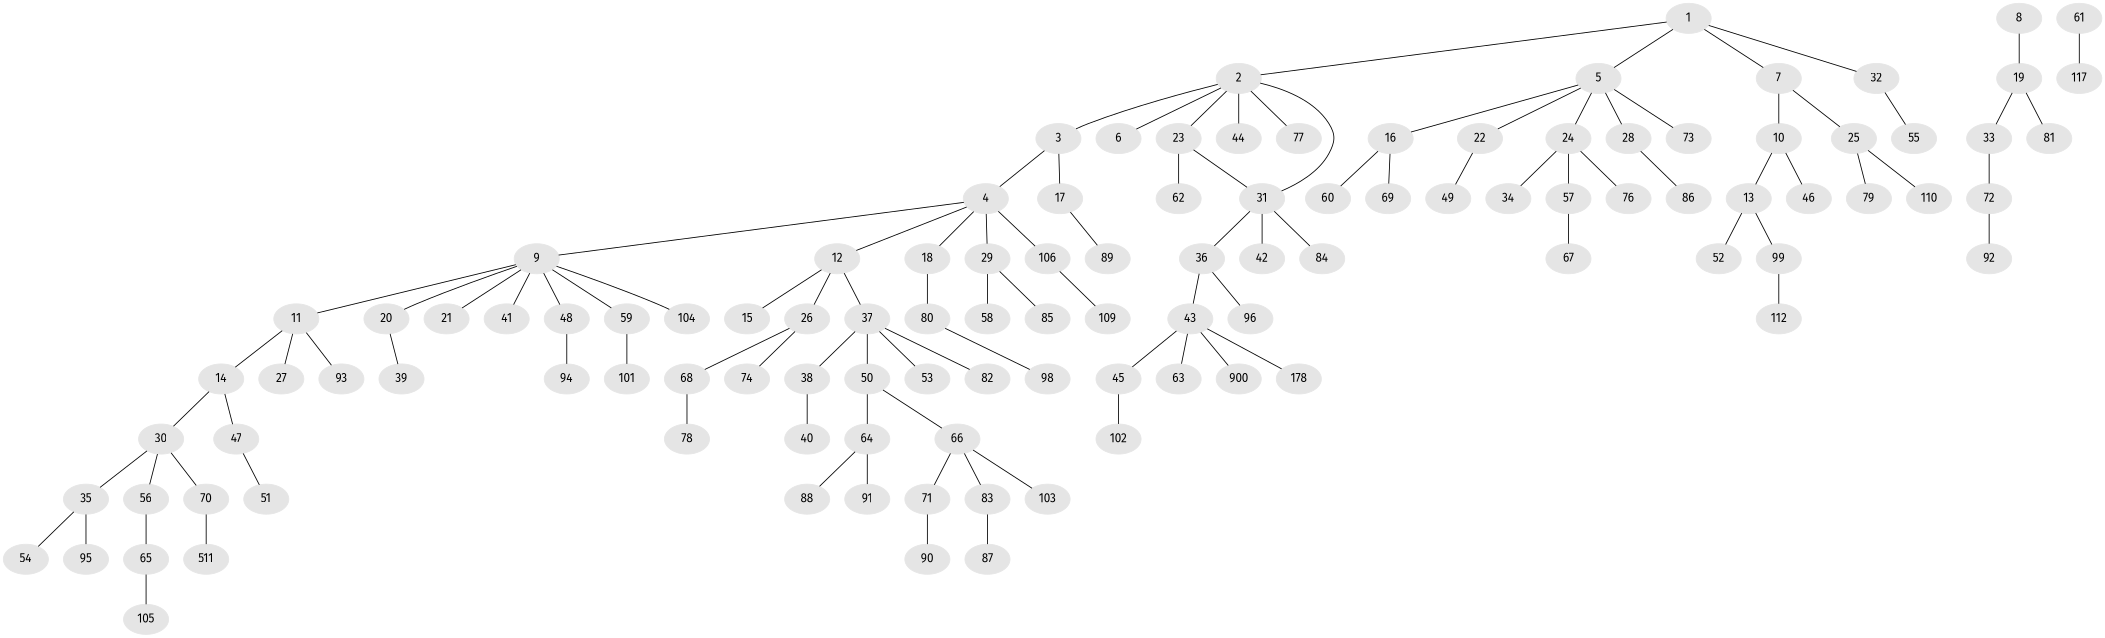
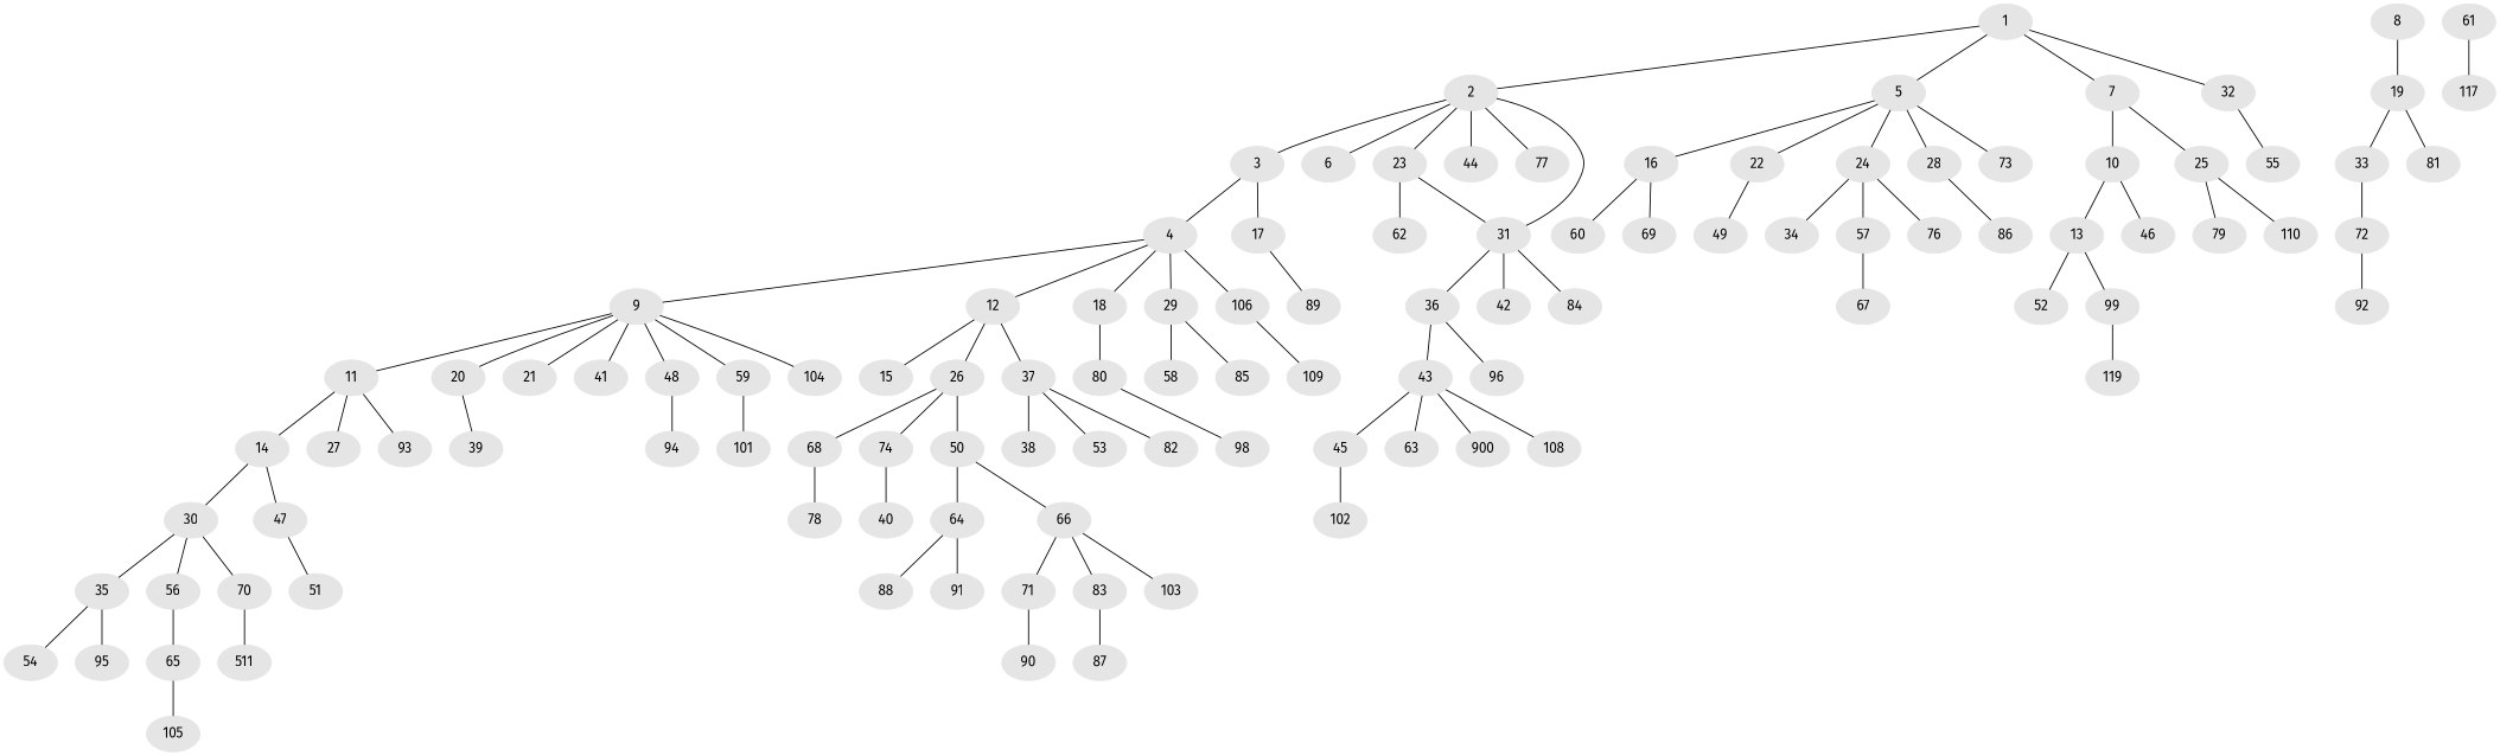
  graph {
    fontname="Fira Sans"
    node [color=gray90 fontname="Fira Sans" style=filled]
    edge [fontname="Fira Sans"]
    1
    2
    5
    7
    32
    3
    6
    23
    44
    77
    31
    16
    22
    24
    28
    73
    10
    25
    55
    4
    17
    8
    19
    62
    9
    12
    18
    29
    106
    89
    11
    20
    21
    41
    48
    59
    104
    15
    26
    37
    80
    58
    85
    109
    60
    69
    49
    34
    57
    76
    86
    13
    46
    79
    110
    33
    81
    14
    27
    93
    39
    94
    101
    52
    99
    30
    47
    68
    74
    38
    50
    53
    82
-   112
+   112 [label=119]
    35
    56
    70
    51
    98
    72
    36
    42
    84
    67
    78
    n86 [label=117]
    61
    54
    95
    65
    n91 [label=511]
    43
    96
    92
    45
    63
    n97 [label=900]
-   108 [label=178]
+   108
    40
    64
    66
    102
    88
    91
    71
    83
    103
    105
    90
    87
    1 -- 2
    1 -- 5
    1 -- 7
    1 -- 32
    2 -- 3
    2 -- 6
    2 -- 23
    2 -- 44
    2 -- 77
    2 -- 31
    5 -- 16
    5 -- 22
    5 -- 24
    5 -- 28
    5 -- 73
    7 -- 10
    7 -- 25
    32 -- 55
    3 -- 4
    3 -- 17
    23 -- 31
    23 -- 62
    31 -- 36
    31 -- 42
    31 -- 84
    16 -- 60
    16 -- 69
    22 -- 49
    24 -- 34
    24 -- 57
    24 -- 76
    28 -- 86
    10 -- 13
    10 -- 46
    25 -- 79
    25 -- 110
    4 -- 9
    4 -- 12
    4 -- 18
    4 -- 29
    4 -- 106
    17 -- 89
    8 -- 19
    19 -- 33
    19 -- 81
    9 -- 11
    9 -- 20
    9 -- 21
    9 -- 41
    9 -- 48
    9 -- 59
    9 -- 104
    12 -- 15
    12 -- 26
    12 -- 37
    18 -- 80
    29 -- 58
    29 -- 85
    106 -- 109
    11 -- 14
    11 -- 27
    11 -- 93
    20 -- 39
    48 -- 94
    59 -- 101
    26 -- 68
    26 -- 74
    37 -- 38
-   37 -- 50
+   26 -- 50
    37 -- 53
    37 -- 82
    80 -- 98
    57 -- 67
    13 -- 52
    13 -- 99
    33 -- 72
    14 -- 30
    14 -- 47
    99 -- 112
    30 -- 35
    30 -- 56
    30 -- 70
    47 -- 51
    68 -- 78
-   38 -- 40
+   74 -- 40
    50 -- 64
    50 -- 66
    35 -- 54
    35 -- 95
    56 -- 65
    70 -- n91
    72 -- 92
    36 -- 43
    36 -- 96
    61 -- n86
    65 -- 105
    43 -- 45
    43 -- 63
    43 -- n97
    43 -- 108
    45 -- 102
    64 -- 88
    64 -- 91
    66 -- 71
    66 -- 83
    66 -- 103
    71 -- 90
    83 -- 87
  }
